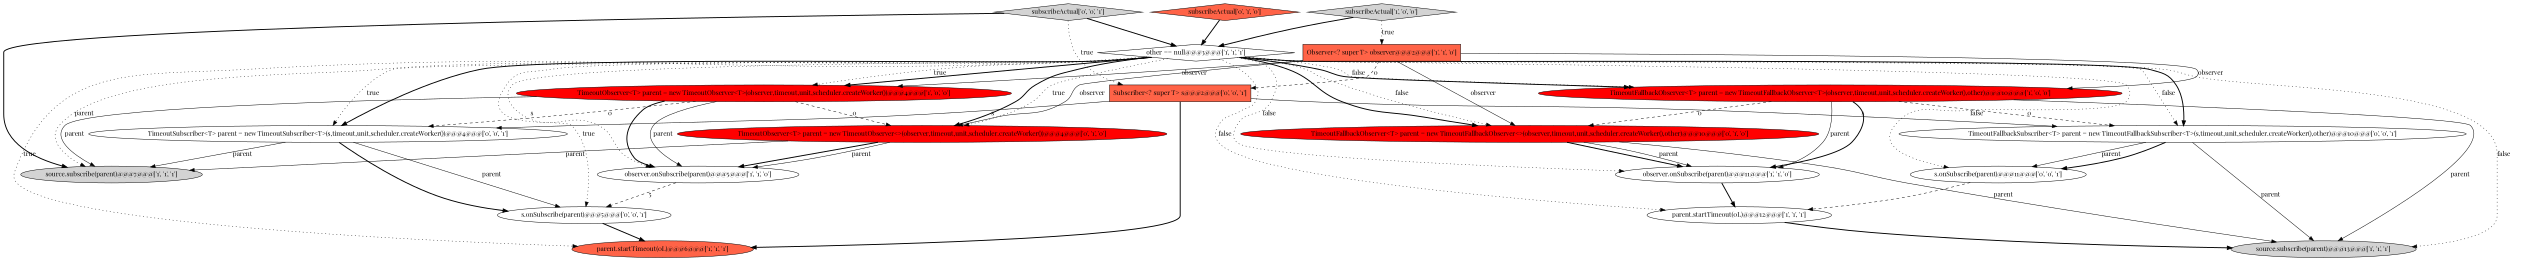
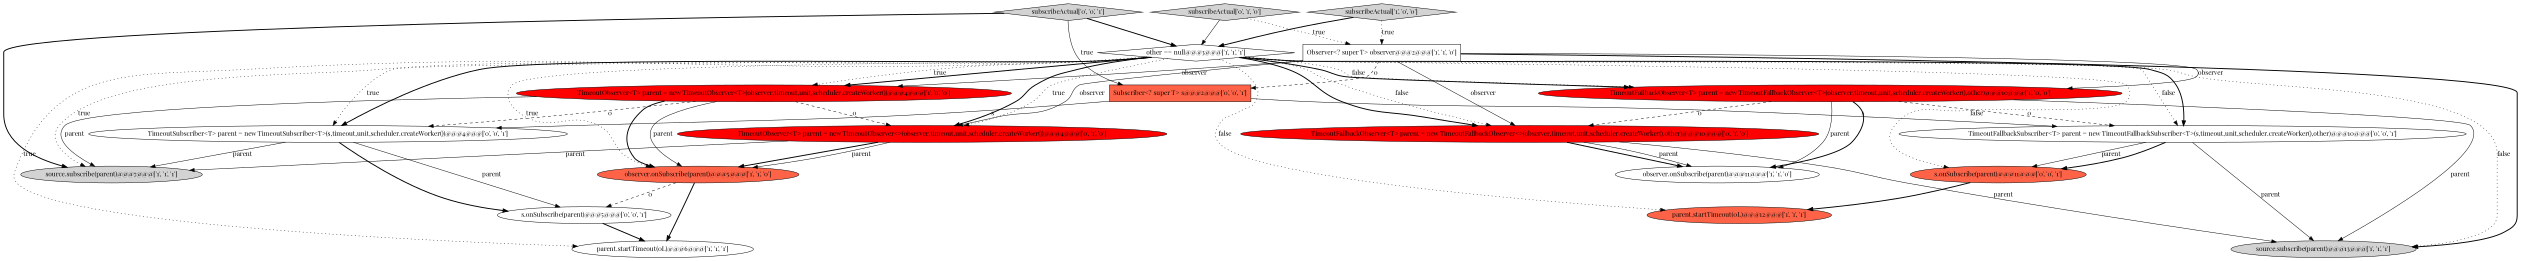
  digraph {
    fontname="Playfair Display"
    node [fillcolor=white fontname="Playfair Display" shape=ellipse style=filled]
    edge [fontname="Playfair Display" style=bold]
-   n1 [label="s.onSubscribe(parent)@@@11@@@['0', '0', '1']"]
-   n2 [label="parent.startTimeout(0L)@@@12@@@['1', '1', '1']"]
+   n1 [fillcolor=tomato label="s.onSubscribe(parent)@@@11@@@['0', '0', '1']"]
+   n2 [fillcolor=tomato label="parent.startTimeout(0L)@@@12@@@['1', '1', '1']"]
    n3 [fillcolor=lightgray label="source.subscribe(parent)@@@13@@@['1', '1', '1']"]
    n4 [fillcolor=lightgray label="subscribeActual['0', '0', '1']" shape=diamond]
    n5 [fillcolor=tomato label="Subscriber<? super T> s@@@2@@@['0', '0', '1']" shape=box]
    n6 [label="other == null@@@3@@@['1', '1', '1']" shape=diamond]
    n7 [fillcolor=lightgray label="source.subscribe(parent)@@@7@@@['1', '1', '1']"]
    n8 [label="TimeoutSubscriber<T> parent = new TimeoutSubscriber<T>(s,timeout,unit,scheduler.createWorker())@@@4@@@['0', '0', '1']"]
    n9 [label="TimeoutFallbackSubscriber<T> parent = new TimeoutFallbackSubscriber<T>(s,timeout,unit,scheduler.createWorker(),other)@@@10@@@['0', '0', '1']"]
    n10 [fillcolor=red label="TimeoutFallbackObserver<T> parent = new TimeoutFallbackObserver<T>(observer,timeout,unit,scheduler.createWorker(),other)@@@10@@@['1', '0', '0']"]
    n11 [fillcolor=red label="TimeoutFallbackObserver<T> parent = new TimeoutFallbackObserver<>(observer,timeout,unit,scheduler.createWorker(),other)@@@10@@@['0', '1', '0']"]
    n12 [label="observer.onSubscribe(parent)@@@11@@@['1', '1', '0']"]
    n13 [label="s.onSubscribe(parent)@@@5@@@['0', '0', '1']"]
-   n14 [label="observer.onSubscribe(parent)@@@5@@@['1', '1', '0']"]
-   n15 [fillcolor=tomato label="parent.startTimeout(0L)@@@6@@@['1', '1', '1']"]
+   n14 [fillcolor=tomato label="observer.onSubscribe(parent)@@@5@@@['1', '1', '0']"]
+   n15 [label="parent.startTimeout(0L)@@@6@@@['1', '1', '1']"]
    n16 [fillcolor=red label="TimeoutObserver<T> parent = new TimeoutObserver<T>(observer,timeout,unit,scheduler.createWorker())@@@4@@@['1', '0', '0']"]
    n17 [fillcolor=red label="TimeoutObserver<T> parent = new TimeoutObserver<>(observer,timeout,unit,scheduler.createWorker())@@@4@@@['0', '1', '0']"]
    n18 [fillcolor=lightgray label="subscribeActual['1', '0', '0']" shape=diamond]
-   n19 [fillcolor=tomato label="Observer<? super T> observer@@@2@@@['1', '1', '0']" shape=box]
-   n20 [fillcolor=tomato label="subscribeActual['0', '1', '0']" shape=diamond]
-   n1 -> n2 [style=dashed]
-   n2 -> n3
-   n4 -> n5 [label=true style=dotted]
+   n19 [label="Observer<? super T> observer@@@2@@@['1', '1', '0']" shape=box]
+   n20 [fillcolor=lightgray label="subscribeActual['0', '1', '0']" shape=diamond]
+   n1 -> n2
+   n19 -> n3
+   n4 -> n5 [label=true style=solid]
    n4 -> n6
    n4 -> n7
    n5 -> n8 [label=s style=solid]
    n5 -> n9 [label=s style=solid]
    n6 -> n1 [label=false style=dotted]
    n6 -> n2 [label=false style=dotted]
    n6 -> n3 [label=false style=dotted]
-   n6 -> n7 [label=parent style=dotted]
+   n6 -> n7 [label=true style=dotted]
    n6 -> n8 [label=true style=dotted]
    n6 -> n8
    n6 -> n9 [label=false style=dotted]
    n6 -> n9
    n6 -> n10
    n6 -> n10 [label=false style=dotted]
    n6 -> n11 [label=false style=dotted]
    n6 -> n11
-   n6 -> n12 [label=false style=dotted]
-   n6 -> n13 [label=true style=dotted]
-   n6 -> n14 [label=s style=dotted]
+   n6 -> n14 [label=true style=dotted]
    n6 -> n15 [label=true style=dotted]
    n6 -> n16
    n6 -> n16 [label=true style=dotted]
    n6 -> n17
    n6 -> n17 [label=true style=dotted]
    n8 -> n7 [label=parent style=solid]
    n8 -> n13
    n8 -> n13 [label=parent style=solid]
    n9 -> n1 [label=parent style=solid]
    n9 -> n1
    n9 -> n3 [label=parent style=solid]
    n10 -> n3 [label=parent style=solid]
    n10 -> n9 [label=0 style=dashed]
    n10 -> n11 [label=0 style=dashed]
    n10 -> n12 [label=parent style=solid]
    n10 -> n12
    n11 -> n3 [label=parent style=solid]
    n11 -> n12
    n11 -> n12 [label=parent style=solid]
-   n12 -> n2
    n13 -> n15
-   n14 -> n13 [label=5 style=dashed]
-   n5 -> n15
+   n14 -> n13 [label=0 style=dashed]
+   n14 -> n15
    n16 -> n7 [label=parent style=solid]
    n16 -> n8 [label=0 style=dashed]
    n16 -> n14
    n16 -> n14 [label=parent style=solid]
    n16 -> n17 [label=0 style=dashed]
    n17 -> n7 [label=parent style=solid]
    n17 -> n14
    n17 -> n14 [label=parent style=solid]
    n18 -> n6
    n18 -> n19 [label=true style=dotted]
    n19 -> n5 [label=0 style=dashed]
    n19 -> n10 [label=observer style=solid]
    n19 -> n11 [label=observer style=solid]
    n19 -> n16 [label=observer style=solid]
    n19 -> n17 [label=observer style=solid]
-   n20 -> n6
+   n20 -> n6 [style=solid]
+   n20 -> n19 [label=true style=dotted]
  }
